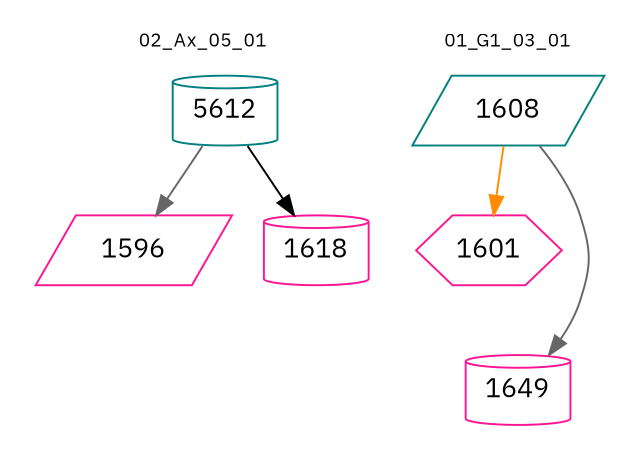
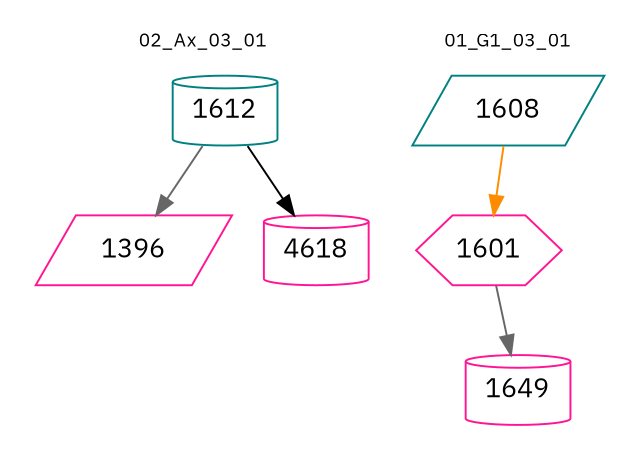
  digraph {
    fontname="IBM Plex Sans"
    node [color=deeppink fontname="IBM Plex Sans" shape=cylinder]
    edge [color=gray40 fontname="IBM Plex Sans"]
-   n1 [color=teal label=5612]
-   n2 [label=1596 shape=parallelogram]
-   n3 [label=1618]
+   n1 [color=teal label=1612]
+   n2 [label=1396 shape=parallelogram]
+   n3 [label=4618]
    n4 [color=teal label=1608 shape=parallelogram]
    n5 [label=1601 shape=hexagon]
    n6 [label=1649]
    subgraph cluster_1 {
      color=white
      fontsize=10
-     label="02_Ax_05_01"
+     label="02_Ax_03_01"
      n1
      n2
      n3
    }
    subgraph cluster_2 {
      color=white
      fontsize=10
      label="01_G1_03_01"
      n4
      n5
      n6
    }
    n1 -> n2
    n1 -> n3 [color=black]
    n4 -> n5 [color=darkorange]
-   n4 -> n6
+   n5 -> n6
  }
